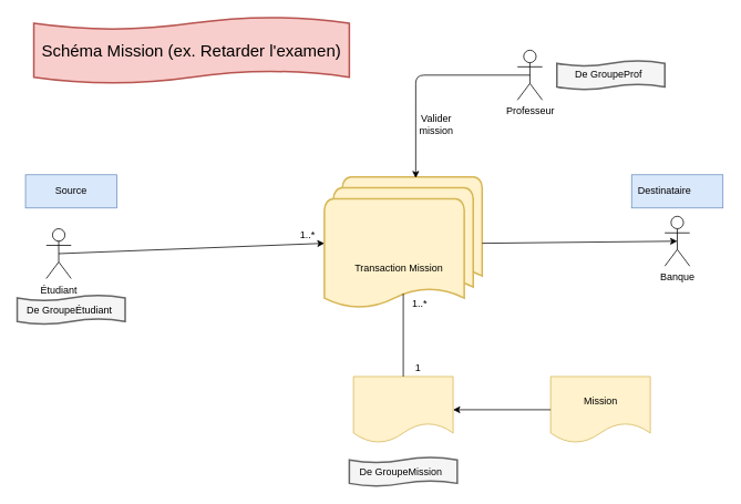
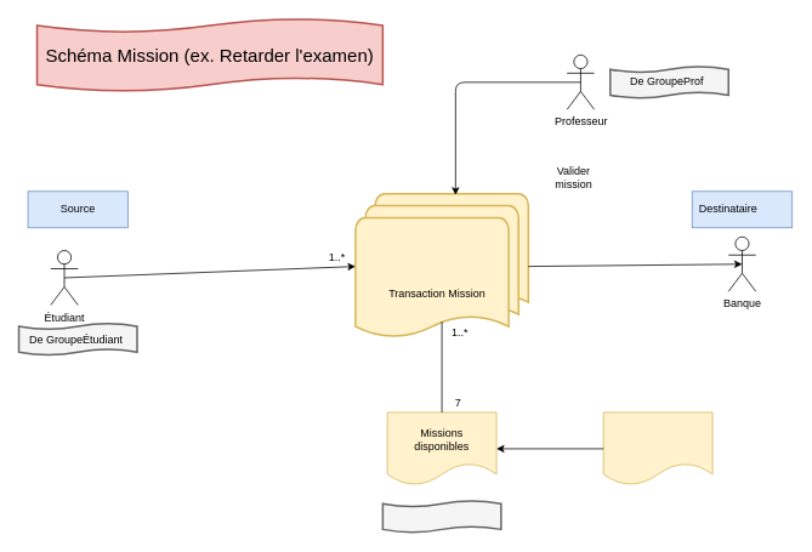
  <mxCell id="0" />
  <mxCell id="1" parent="0" />
  <mxCell id="2" value="" style="shape=tape;whiteSpace=wrap;html=1;strokeWidth=2;size=0.19;fillColor=#f8cecc;fontSize=20;strokeColor=#b85450;" vertex="1" parent="1"><mxGeometry x="40" y="20" width="380" height="80" as="geometry" /></mxCell>
  <mxCell id="3" value="" style="shape=document;whiteSpace=wrap;html=1;boundedLbl=1;fillColor=#fff2cc;strokeColor=#d6b656;" vertex="1" parent="1"><mxGeometry x="425" y="453" width="120" height="80" as="geometry" /></mxCell>
  <mxCell id="4" value="" style="shape=document;whiteSpace=wrap;html=1;boundedLbl=1;fillColor=#fff2cc;strokeColor=#d6b656;" vertex="1" parent="1"><mxGeometry x="662.5" y="453" width="120" height="80" as="geometry" /></mxCell>
  <mxCell id="5" value="" style="strokeWidth=2;html=1;shape=mxgraph.flowchart.multi-document;whiteSpace=wrap;fillColor=#fff2cc;strokeColor=#d6b656;" vertex="1" parent="1"><mxGeometry x="390" y="212.5" width="190" height="160" as="geometry" /></mxCell>
  <mxCell id="6" value="" style="shape=tape;whiteSpace=wrap;html=1;strokeWidth=2;size=0.19;fillColor=#f5f5f5;strokeColor=#666666;fontColor=#333333;" vertex="1" parent="1"><mxGeometry x="20" y="355" width="130" height="35" as="geometry" /></mxCell>
  <mxCell id="7" value="" style="rounded=0;whiteSpace=wrap;html=1;fillColor=#dae8fc;strokeColor=#6c8ebf;" vertex="1" parent="1"><mxGeometry x="30" y="210" width="110" height="40" as="geometry" /></mxCell>
  <mxCell id="8" value="Étudiant" style="shape=umlActor;verticalLabelPosition=bottom;labelBackgroundColor=#ffffff;verticalAlign=top;html=1;outlineConnect=0;" vertex="1" parent="1"><mxGeometry x="55" y="275" width="30" height="60" as="geometry" /></mxCell>
  <mxCell id="9" value="Professeur" style="shape=umlActor;verticalLabelPosition=bottom;labelBackgroundColor=#ffffff;verticalAlign=top;html=1;outlineConnect=0;" vertex="1" parent="1"><mxGeometry x="622.5" y="60" width="30" height="60" as="geometry" /></mxCell>
  <mxCell id="10" value="Banque" style="shape=umlActor;verticalLabelPosition=bottom;labelBackgroundColor=#ffffff;verticalAlign=top;html=1;outlineConnect=0;" vertex="1" parent="1"><mxGeometry x="800" y="260" width="30" height="60" as="geometry" /></mxCell>
  <mxCell id="11" value="Source" style="text;html=1;strokeColor=none;fillColor=none;align=center;verticalAlign=middle;whiteSpace=wrap;rounded=0;" vertex="1" parent="1"><mxGeometry x="65" y="220" width="40" height="20" as="geometry" /></mxCell>
  <mxCell id="12" value="De GroupeÉtudiant" style="text;html=1;strokeColor=none;fillColor=none;align=center;verticalAlign=middle;whiteSpace=wrap;rounded=0;" vertex="1" parent="1"><mxGeometry x="22.5" y="362.5" width="120" height="20" as="geometry" /></mxCell>
  <mxCell id="13" value="" style="rounded=0;whiteSpace=wrap;html=1;fillColor=#dae8fc;strokeColor=#6c8ebf;" vertex="1" parent="1"><mxGeometry x="760" y="210" width="110" height="40" as="geometry" /></mxCell>
  <mxCell id="14" value="Destinataire" style="text;html=1;strokeColor=none;fillColor=none;align=center;verticalAlign=middle;whiteSpace=wrap;rounded=0;" vertex="1" parent="1"><mxGeometry x="780" y="220" width="40" height="20" as="geometry" /></mxCell>
  <mxCell id="15" value="Transaction Mission" style="text;html=1;strokeColor=none;fillColor=none;align=center;verticalAlign=middle;whiteSpace=wrap;rounded=0;" vertex="1" parent="1"><mxGeometry x="395" y="307.5" width="170" height="30" as="geometry" /></mxCell>
- <mxCell id="17" value="Mission" style="text;html=1;strokeColor=none;fillColor=none;align=center;verticalAlign=middle;whiteSpace=wrap;rounded=0;" vertex="1" parent="1"><mxGeometry x="667.5" y="473" width="110" height="20" as="geometry" /></mxCell>
+ <mxCell id="16" value="Missions disponibles" style="text;html=1;strokeColor=none;fillColor=none;align=center;verticalAlign=middle;whiteSpace=wrap;rounded=0;" vertex="1" parent="1"><mxGeometry x="430" y="473" width="110" height="20" as="geometry" /></mxCell>
  <mxCell id="18" value="" style="shape=tape;whiteSpace=wrap;html=1;strokeWidth=2;size=0.19;fillColor=#f5f5f5;strokeColor=#666666;fontColor=#333333;" vertex="1" parent="1"><mxGeometry x="420" y="550" width="130" height="35" as="geometry" /></mxCell>
- <mxCell id="19" value="De GroupeMission" style="text;html=1;strokeColor=none;fillColor=none;align=center;verticalAlign=middle;whiteSpace=wrap;rounded=0;" vertex="1" parent="1"><mxGeometry x="420" y="557.5" width="125" height="20" as="geometry" /></mxCell>
  <mxCell id="20" value="" style="shape=tape;whiteSpace=wrap;html=1;strokeWidth=2;size=0.19;fillColor=#f5f5f5;strokeColor=#666666;fontColor=#333333;" vertex="1" parent="1"><mxGeometry x="670" y="72.5" width="130" height="35" as="geometry" /></mxCell>
  <mxCell id="21" value="De GroupeProf" style="text;html=1;strokeColor=none;fillColor=none;align=center;verticalAlign=middle;whiteSpace=wrap;rounded=0;" vertex="1" parent="1"><mxGeometry x="670" y="80" width="125" height="20" as="geometry" /></mxCell>
  <mxCell id="22" value="" style="endArrow=none;html=1;entryX=0.5;entryY=0.88;entryDx=0;entryDy=0;entryPerimeter=0;exitX=0.5;exitY=0;exitDx=0;exitDy=0;" edge="1" parent="1" source="3" target="5"><mxGeometry width="50" height="50" relative="1" as="geometry"><mxPoint x="20" y="820" as="sourcePoint" /><mxPoint x="70" y="770" as="targetPoint" /></mxGeometry></mxCell>
  <mxCell id="23" value="" style="endArrow=classic;html=1;entryX=0;entryY=0.5;entryDx=0;entryDy=0;entryPerimeter=0;exitX=0.5;exitY=0.5;exitDx=0;exitDy=0;exitPerimeter=0;" edge="1" parent="1" source="8" target="5"><mxGeometry width="50" height="50" relative="1" as="geometry"><mxPoint x="180" y="503" as="sourcePoint" /><mxPoint x="230" y="453" as="targetPoint" /></mxGeometry></mxCell>
  <mxCell id="24" value="" style="endArrow=classic;html=1;entryX=0.5;entryY=0.5;entryDx=0;entryDy=0;entryPerimeter=0;exitX=1;exitY=0.5;exitDx=0;exitDy=0;exitPerimeter=0;" edge="1" parent="1" source="5" target="10"><mxGeometry width="50" height="50" relative="1" as="geometry"><mxPoint x="117.5" y="508" as="sourcePoint" /><mxPoint x="167.5" y="458" as="targetPoint" /></mxGeometry></mxCell>
  <mxCell id="25" value="" style="endArrow=classic;html=1;entryX=0.579;entryY=0.009;entryDx=0;entryDy=0;entryPerimeter=0;exitX=0.5;exitY=0.5;exitDx=0;exitDy=0;exitPerimeter=0;" edge="1" parent="1" source="9" target="5"><mxGeometry width="50" height="50" relative="1" as="geometry"><mxPoint x="365" y="200" as="sourcePoint" /><mxPoint x="415" y="150" as="targetPoint" /><Array as="points"><mxPoint x="500" y="90" /></Array></mxGeometry></mxCell>
  <mxCell id="26" value="" style="endArrow=classic;html=1;entryX=1;entryY=0.5;entryDx=0;entryDy=0;exitX=0;exitY=0.5;exitDx=0;exitDy=0;" edge="1" parent="1" source="4" target="3"><mxGeometry width="50" height="50" relative="1" as="geometry"><mxPoint x="240" y="508" as="sourcePoint" /><mxPoint x="290" y="458" as="targetPoint" /></mxGeometry></mxCell>
- <mxCell id="27" value="Valider mission" style="text;html=1;strokeColor=none;fillColor=none;align=center;verticalAlign=middle;whiteSpace=wrap;rounded=0;" vertex="1" parent="1"><mxGeometry x="490" y="140" width="70" height="20" as="geometry" /></mxCell>
+ <mxCell id="27" value="Valider mission" style="text;html=1;strokeColor=none;fillColor=none;align=center;verticalAlign=middle;whiteSpace=wrap;rounded=0;" vertex="1" parent="1"><mxGeometry x="595" y="185" width="70" height="20" as="geometry" /></mxCell>
  <mxCell id="28" value="1..*" style="text;html=1;strokeColor=none;fillColor=none;align=center;verticalAlign=middle;whiteSpace=wrap;rounded=0;" vertex="1" parent="1"><mxGeometry x="350" y="272.5" width="40" height="20" as="geometry" /></mxCell>
  <mxCell id="29" value="1..*" style="text;html=1;strokeColor=none;fillColor=none;align=center;verticalAlign=middle;whiteSpace=wrap;rounded=0;" vertex="1" parent="1"><mxGeometry x="485" y="355" width="40" height="20" as="geometry" /></mxCell>
- <mxCell id="30" value="1" style="text;html=1;strokeColor=none;fillColor=none;align=center;verticalAlign=middle;whiteSpace=wrap;rounded=0;" vertex="1" parent="1"><mxGeometry x="482.5" y="433" width="40" height="20" as="geometry" /></mxCell>
+ <mxCell id="30" value="7" style="text;html=1;strokeColor=none;fillColor=none;align=center;verticalAlign=middle;whiteSpace=wrap;rounded=0;" vertex="1" parent="1"><mxGeometry x="482.5" y="433" width="40" height="20" as="geometry" /></mxCell>
  <mxCell id="31" value="Schéma Mission (ex. Retarder l'examen)" style="text;html=1;strokeColor=none;fillColor=none;align=center;verticalAlign=middle;whiteSpace=wrap;rounded=0;fontSize=20;" vertex="1" parent="1"><mxGeometry x="40" y="40" width="380" height="40" as="geometry" /></mxCell>
